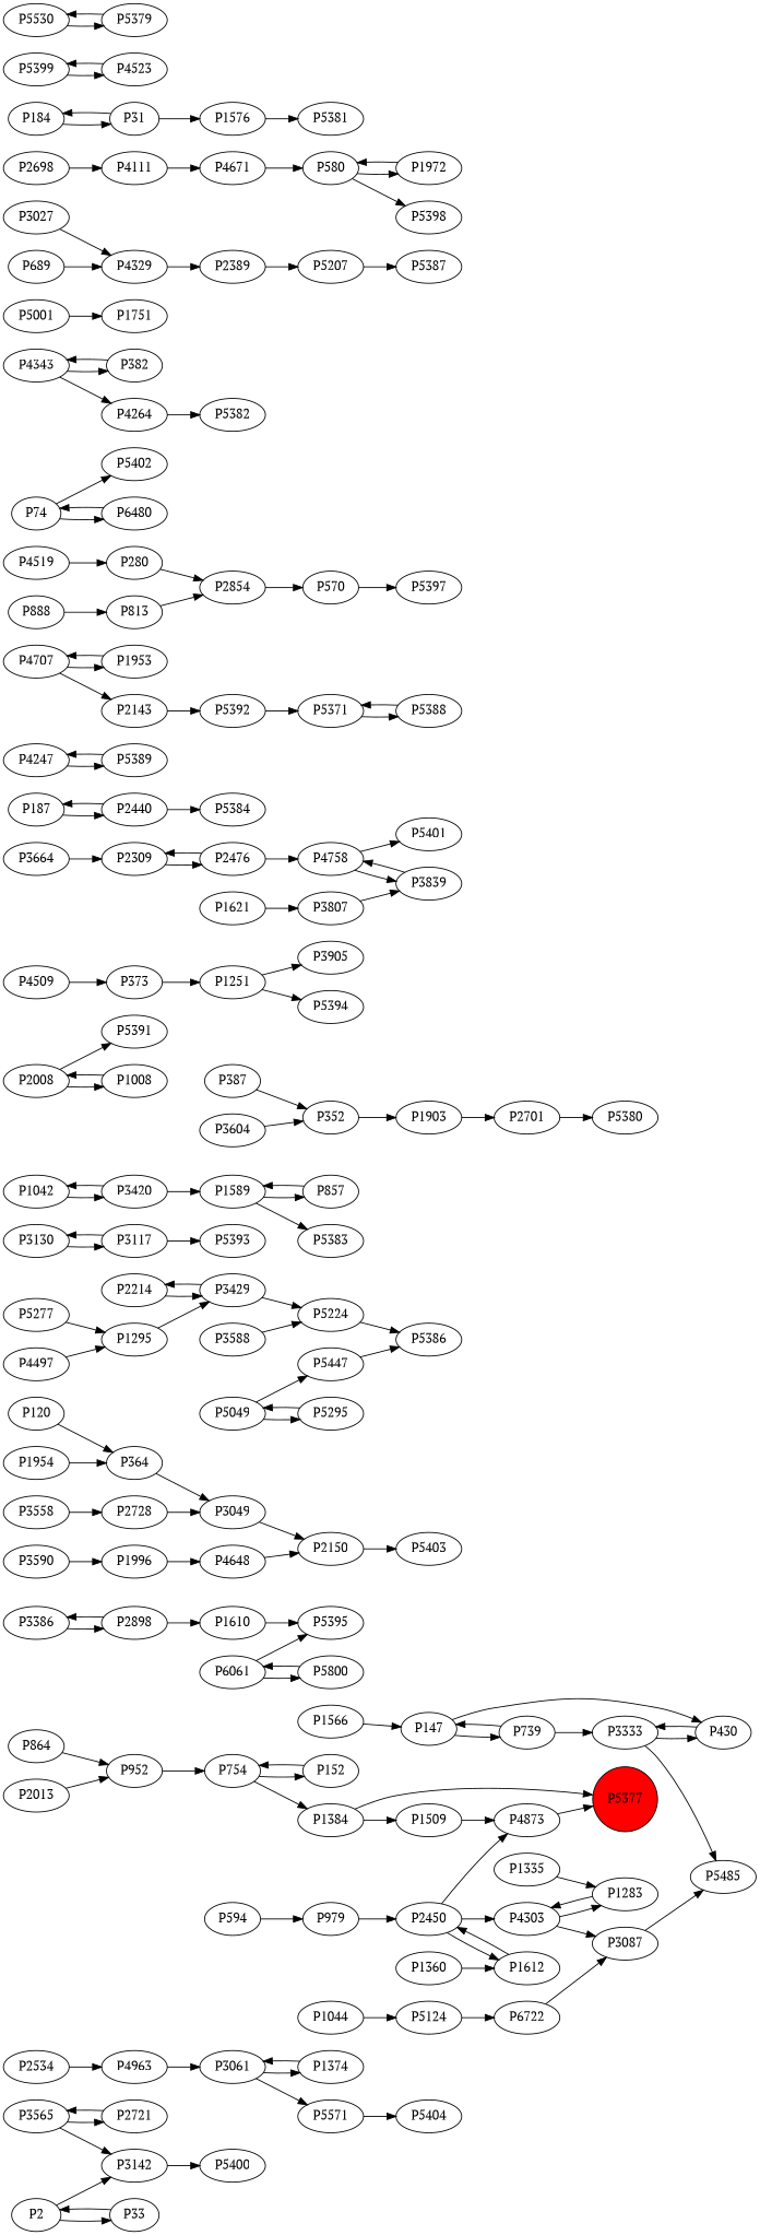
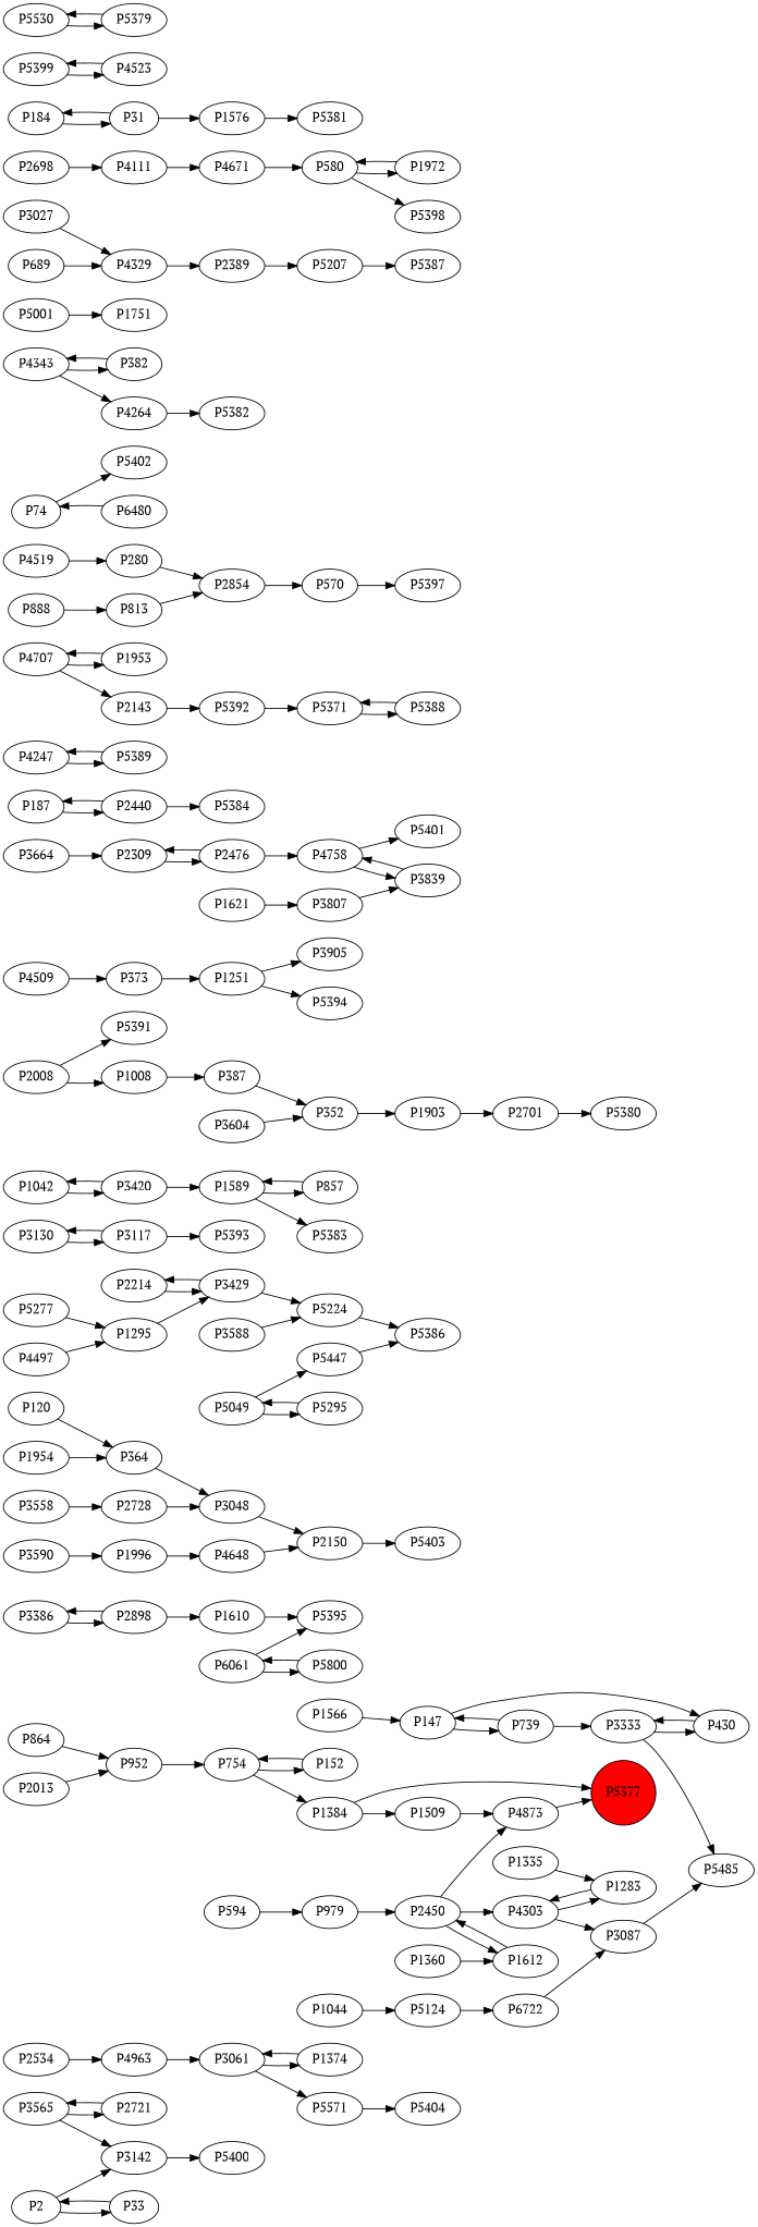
  digraph {
    fontname="PT Serif"
    rankdir=LR
    node [fontname="PT Serif"]
    edge [fontname="PT Serif"]
    P3565
    P3142
    P2721
    P5400
    P4963
    P3061
    P1374
    P5571
    P5404
    P864
    P952
    P754
    P152
    P1384
    P3386
    P2898
    P1610
    P5395
    P4648
    P2150
    P5403
    P2214
    P3429
    P5224
    P5386
    P3130
    P3117
    P5393
    P1042
    P3420
    P1589
    P857
    P5383
    P2008
    P5391
    P1008
    P3604
    P352
    P1903
    P2701
    P4509
    P373
    P1251
    P3905
    P5394
    P5377 [fillcolor=red shape=circle style=filled]
    P1509
    P5447
    P5380
    P3664
    P2309
    P2476
    P4758
    P120
    P364
-   P3048 [label=P3049]
+   P3048
    P2450
    P4873
    n59 [label=P4303]
    P1612
    P1283
    P3087
    P5277
    P1295
    n65 [label=P5485]
    P2013
    P5049
    P5295
    P387
    P1996
    P187
    P2440
    P5384
    P2
    P33
    P4247
    P5389
    P979
    P5401
    P3839
    P1335
    P3588
    P4707
    P1953
    P2143
    P5392
    P4519
    P280
    P2854
    P570
    P74
    P5402
    P6480
    P4343
    P382
    P4264
    P5382
    P5001
    P1751
    P3590
    P4329
    P2389
    P5207
    P5387
    P4497
    P2534
    P1954
    P1621
    P3807
    P5397
    P4111
    P4671
    P580
    P1972
    P5398
    P3333
    P430
    P813
    P3027
    P184
    P31
    P1576
    P5381
    P5371
    P5388
    P5399
    P4523
    P739
    P147
    P5800
    P6061
    P689
    P5530
    P5379
    P6722
    P1566
    P1044
    P5124
    P2728
    P594
    P3558
    P888
    P2698
    P1360
    P3565 -> P3142
    P3565 -> P2721
    P3142 -> P5400
    P2721 -> P3565
    P4963 -> P3061
    P3061 -> P1374
    P3061 -> P5571
    P1374 -> P3061
    P5571 -> P5404
    P864 -> P952
    P952 -> P754
    P754 -> P152
    P754 -> P1384
    P152 -> P754
    P1384 -> P5377
    P1384 -> P1509
    P3386 -> P2898
    P2898 -> P3386
    P2898 -> P1610
    P1610 -> P5395
    P4648 -> P2150
    P2150 -> P5403
    P2214 -> P3429
    P3429 -> P2214
    P3429 -> P5224
    P5224 -> P5386
    P3130 -> P3117
    P3117 -> P3130
    P3117 -> P5393
    P1042 -> P3420
    P3420 -> P1042
    P3420 -> P1589
    P1589 -> P857
    P1589 -> P5383
    P857 -> P1589
    P2008 -> P5391
    P2008 -> P1008
-   P1008 -> P2008
+   P1008 -> P387
    P3604 -> P352
    P352 -> P1903
    P1903 -> P2701
    P2701 -> P5380
    P4509 -> P373
    P373 -> P1251
    P1251 -> P3905
    P1251 -> P5394
    P1509 -> P4873
    P5447 -> P5386
    P3664 -> P2309
    P2309 -> P2476
    P2476 -> P2309
    P2476 -> P4758
    P4758 -> P5401
    P4758 -> P3839
    P120 -> P364
    P364 -> P3048
    P3048 -> P2150
    P2450 -> P4873
    P2450 -> n59
    P2450 -> P1612
    P4873 -> P5377
    n59 -> P1283
    n59 -> P3087
    P1612 -> P2450
    P1283 -> n59
    P3087 -> n65
    P5277 -> P1295
    P1295 -> P3429
    P2013 -> P952
    P5049 -> P5447
    P5049 -> P5295
    P5295 -> P5049
    P387 -> P352
    P1996 -> P4648
    P187 -> P2440
    P2440 -> P187
    P2440 -> P5384
    P2 -> P3142
    P2 -> P33
    P33 -> P2
    P4247 -> P5389
    P5389 -> P4247
    P979 -> P2450
    P3839 -> P4758
    P1335 -> P1283
    P3588 -> P5224
    P4707 -> P1953
    P4707 -> P2143
    P1953 -> P4707
    P2143 -> P5392
    P5392 -> P5371
    P4519 -> P280
    P280 -> P2854
    P2854 -> P570
    P570 -> P5397
    P74 -> P5402
-   P74 -> P6480
    P6480 -> P74
    P4343 -> P382
    P4343 -> P4264
    P382 -> P4343
    P4264 -> P5382
    P5001 -> P1751
    P3590 -> P1996
    P4329 -> P2389
    P2389 -> P5207
    P5207 -> P5387
    P4497 -> P1295
    P2534 -> P4963
    P1954 -> P364
    P1621 -> P3807
    P3807 -> P3839
    P4111 -> P4671
    P4671 -> P580
    P580 -> P1972
    P580 -> P5398
    P1972 -> P580
    P3333 -> n65
    P3333 -> P430
    P430 -> P3333
    P813 -> P2854
    P3027 -> P4329
    P184 -> P31
    P31 -> P184
    P31 -> P1576
    P1576 -> P5381
    P5371 -> P5388
    P5388 -> P5371
    P5399 -> P4523
    P4523 -> P5399
    P739 -> P3333
    P739 -> P147
    P147 -> P430
    P147 -> P739
    P5800 -> P6061
    P6061 -> P5395
    P6061 -> P5800
    P689 -> P4329
    P5530 -> P5379
    P5379 -> P5530
    P6722 -> P3087
    P1566 -> P147
    P1044 -> P5124
    P5124 -> P6722
    P2728 -> P3048
    P594 -> P979
    P3558 -> P2728
    P888 -> P813
    P2698 -> P4111
    P1360 -> P1612
  }
